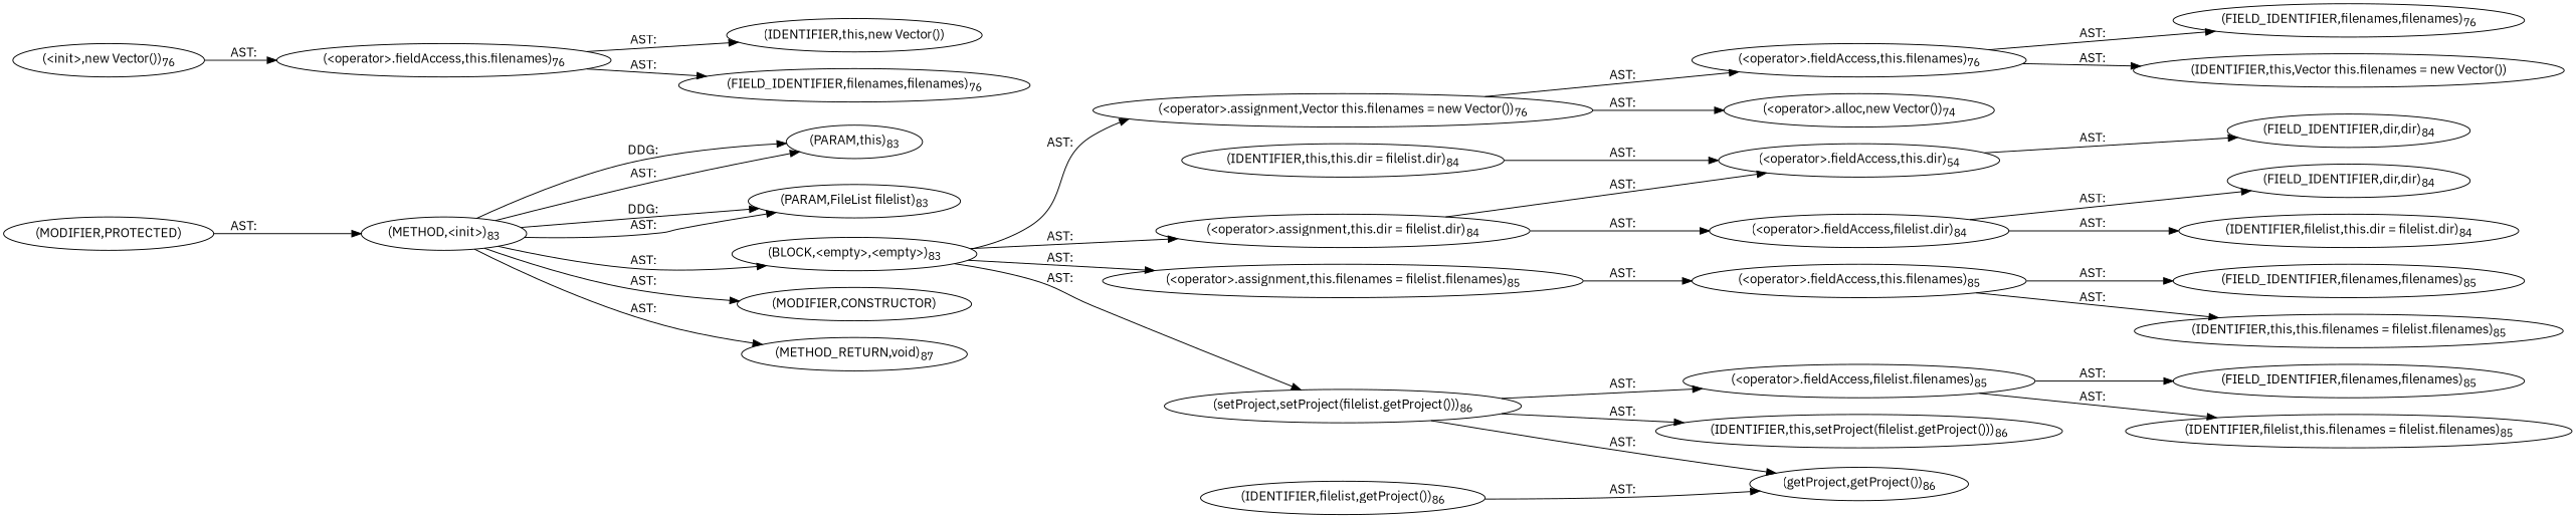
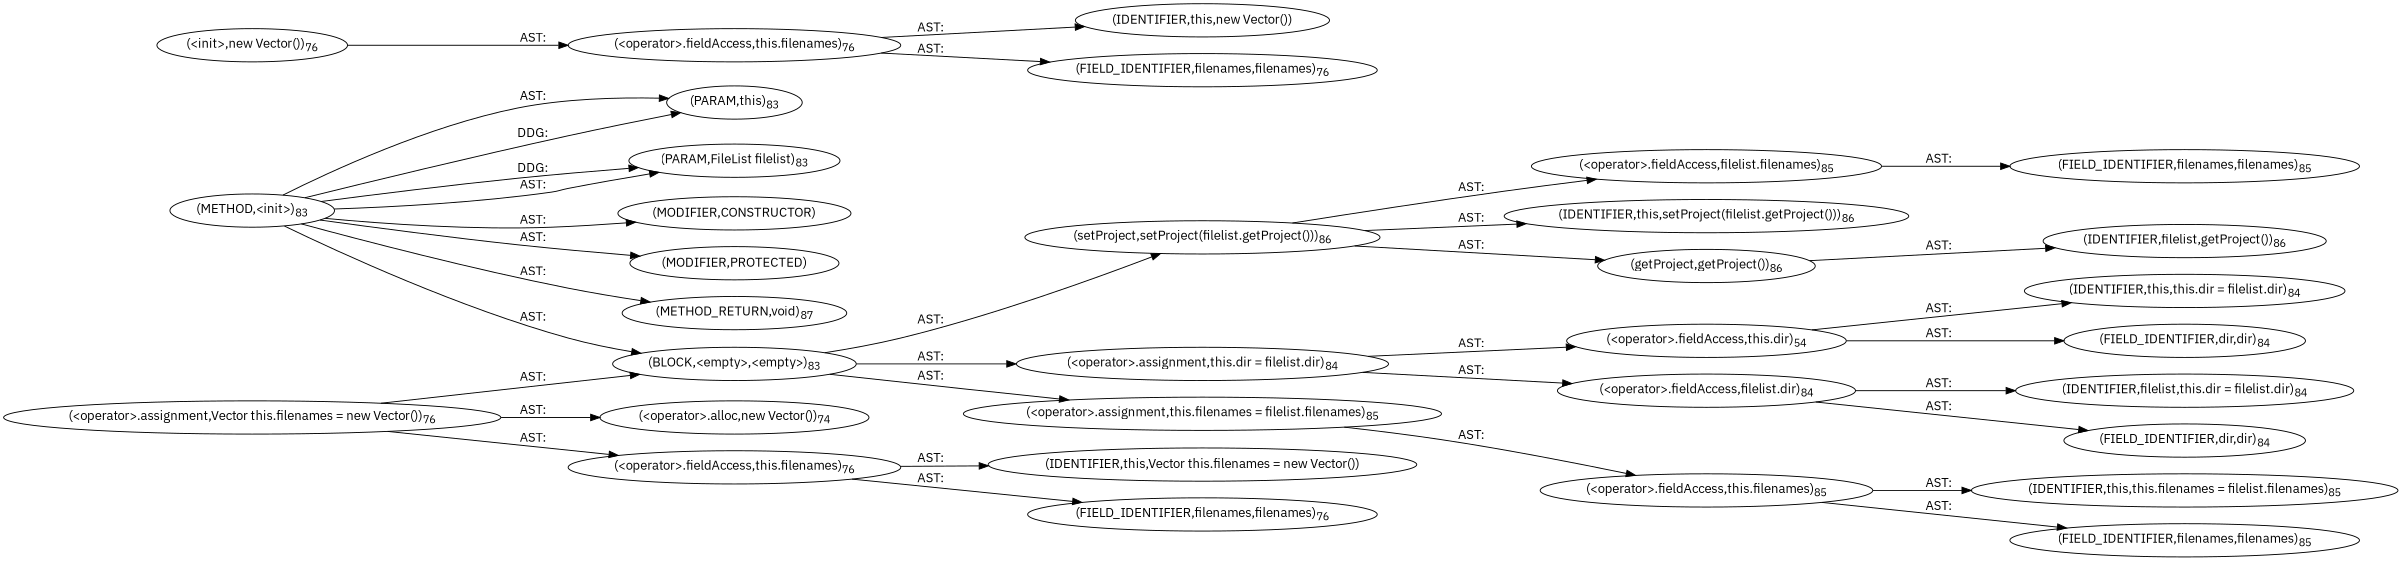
  digraph {
    fontname="IBM Plex Sans"
    rankdir=LR
    node [fontname="IBM Plex Sans"]
    edge [fontname="IBM Plex Sans"]
    n1 [label=<(METHOD,&lt;init&gt;)<SUB>83</SUB>>]
    n2 [label=<(PARAM,this)<SUB>83</SUB>>]
    n3 [label=<(PARAM,FileList filelist)<SUB>83</SUB>>]
    n4 [label=<(BLOCK,&lt;empty&gt;,&lt;empty&gt;)<SUB>83</SUB>>]
    n5 [label=<(MODIFIER,CONSTRUCTOR)>]
    n6 [label=<(MODIFIER,PROTECTED)>]
    n7 [label=<(METHOD_RETURN,void)<SUB>87</SUB>>]
    n8 [label=<(&lt;operator&gt;.assignment,Vector this.filenames = new Vector())<SUB>76</SUB>>]
    n9 [label=<(&lt;operator&gt;.assignment,this.dir = filelist.dir)<SUB>84</SUB>>]
    n10 [label=<(&lt;operator&gt;.assignment,this.filenames = filelist.filenames)<SUB>85</SUB>>]
    n11 [label=<(setProject,setProject(filelist.getProject()))<SUB>86</SUB>>]
    n12 [label=<(&lt;operator&gt;.fieldAccess,this.filenames)<SUB>76</SUB>>]
    n13 [label=<(&lt;operator&gt;.alloc,new Vector())<SUB>74</SUB>>]
    n14 [label=<(&lt;init&gt;,new Vector())<SUB>76</SUB>>]
    n15 [label=<(&lt;operator&gt;.fieldAccess,this.filenames)<SUB>76</SUB>>]
    n16 [label=<(&lt;operator&gt;.fieldAccess,this.dir)<SUB>54</SUB>>]
    n17 [label=<(&lt;operator&gt;.fieldAccess,filelist.dir)<SUB>84</SUB>>]
    n18 [label=<(&lt;operator&gt;.fieldAccess,this.filenames)<SUB>85</SUB>>]
    n19 [label=<(&lt;operator&gt;.fieldAccess,filelist.filenames)<SUB>85</SUB>>]
    n20 [label=<(IDENTIFIER,this,setProject(filelist.getProject()))<SUB>86</SUB>>]
    n21 [label=<(getProject,getProject())<SUB>86</SUB>>]
    n22 [label=<(IDENTIFIER,this,Vector this.filenames = new Vector())>]
    n23 [label=<(FIELD_IDENTIFIER,filenames,filenames)<SUB>76</SUB>>]
    n24 [label=<(IDENTIFIER,this,new Vector())>]
    n25 [label=<(FIELD_IDENTIFIER,filenames,filenames)<SUB>76</SUB>>]
    n26 [label=<(IDENTIFIER,this,this.dir = filelist.dir)<SUB>84</SUB>>]
    n27 [label=<(FIELD_IDENTIFIER,dir,dir)<SUB>84</SUB>>]
    n28 [label=<(IDENTIFIER,filelist,this.dir = filelist.dir)<SUB>84</SUB>>]
    n29 [label=<(FIELD_IDENTIFIER,dir,dir)<SUB>84</SUB>>]
    n30 [label=<(IDENTIFIER,this,this.filenames = filelist.filenames)<SUB>85</SUB>>]
    n31 [label=<(FIELD_IDENTIFIER,filenames,filenames)<SUB>85</SUB>>]
-   n32 [label=<(IDENTIFIER,filelist,this.filenames = filelist.filenames)<SUB>85</SUB>>]
    n33 [label=<(FIELD_IDENTIFIER,filenames,filenames)<SUB>85</SUB>>]
    n34 [label=<(IDENTIFIER,filelist,getProject())<SUB>86</SUB>>]
    n1 -> n2 [label="AST: "]
    n1 -> n2 [label="DDG: "]
    n1 -> n3 [label="AST: "]
    n1 -> n3 [label="DDG: "]
    n1 -> n4 [label="AST: "]
    n1 -> n5 [label="AST: "]
-   n6 -> n1 [label="AST: "]
+   n1 -> n6 [label="AST: "]
    n1 -> n7 [label="AST: "]
-   n4 -> n8 [label="AST: "]
+   n8 -> n4 [label="AST: "]
    n4 -> n9 [label="AST: "]
    n4 -> n10 [label="AST: "]
    n4 -> n11 [label="AST: "]
    n8 -> n12 [label="AST: "]
    n8 -> n13 [label="AST: "]
    n9 -> n16 [label="AST: "]
    n9 -> n17 [label="AST: "]
    n10 -> n18 [label="AST: "]
    n11 -> n19 [label="AST: "]
    n11 -> n20 [label="AST: "]
    n11 -> n21 [label="AST: "]
    n12 -> n22 [label="AST: "]
    n12 -> n23 [label="AST: "]
    n14 -> n15 [label="AST: "]
    n15 -> n24 [label="AST: "]
    n15 -> n25 [label="AST: "]
-   n26 -> n16 [label="AST: "]
+   n16 -> n26 [label="AST: "]
    n16 -> n27 [label="AST: "]
    n17 -> n28 [label="AST: "]
    n17 -> n29 [label="AST: "]
    n18 -> n30 [label="AST: "]
    n18 -> n31 [label="AST: "]
-   n19 -> n32 [label="AST: "]
    n19 -> n33 [label="AST: "]
-   n34 -> n21 [label="AST: "]
+   n21 -> n34 [label="AST: "]
  }
